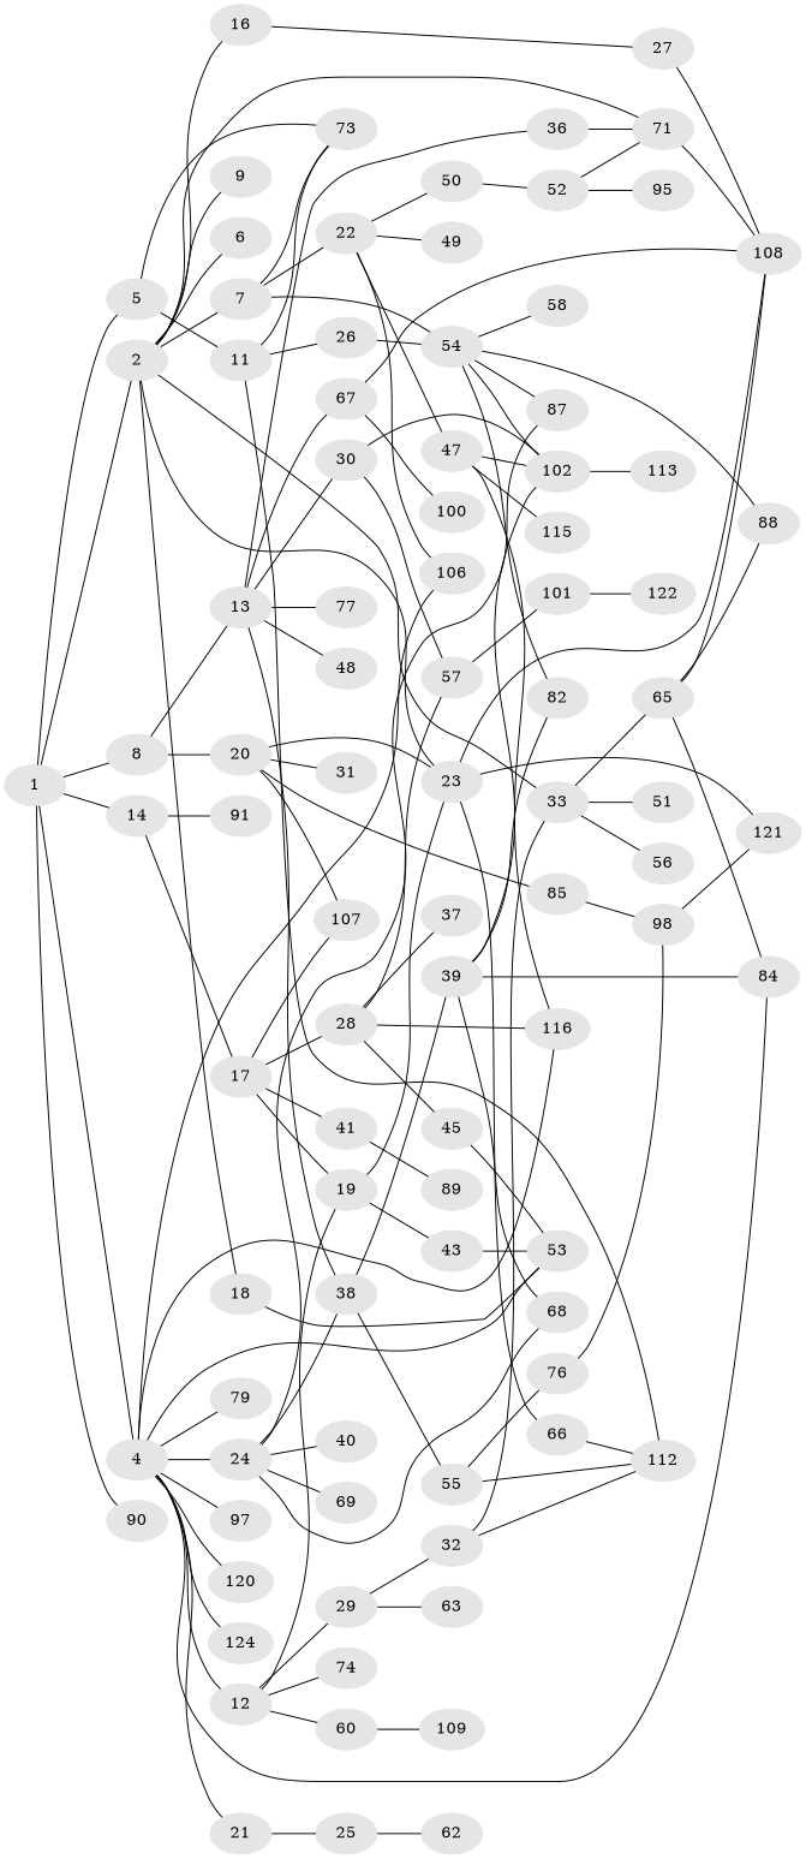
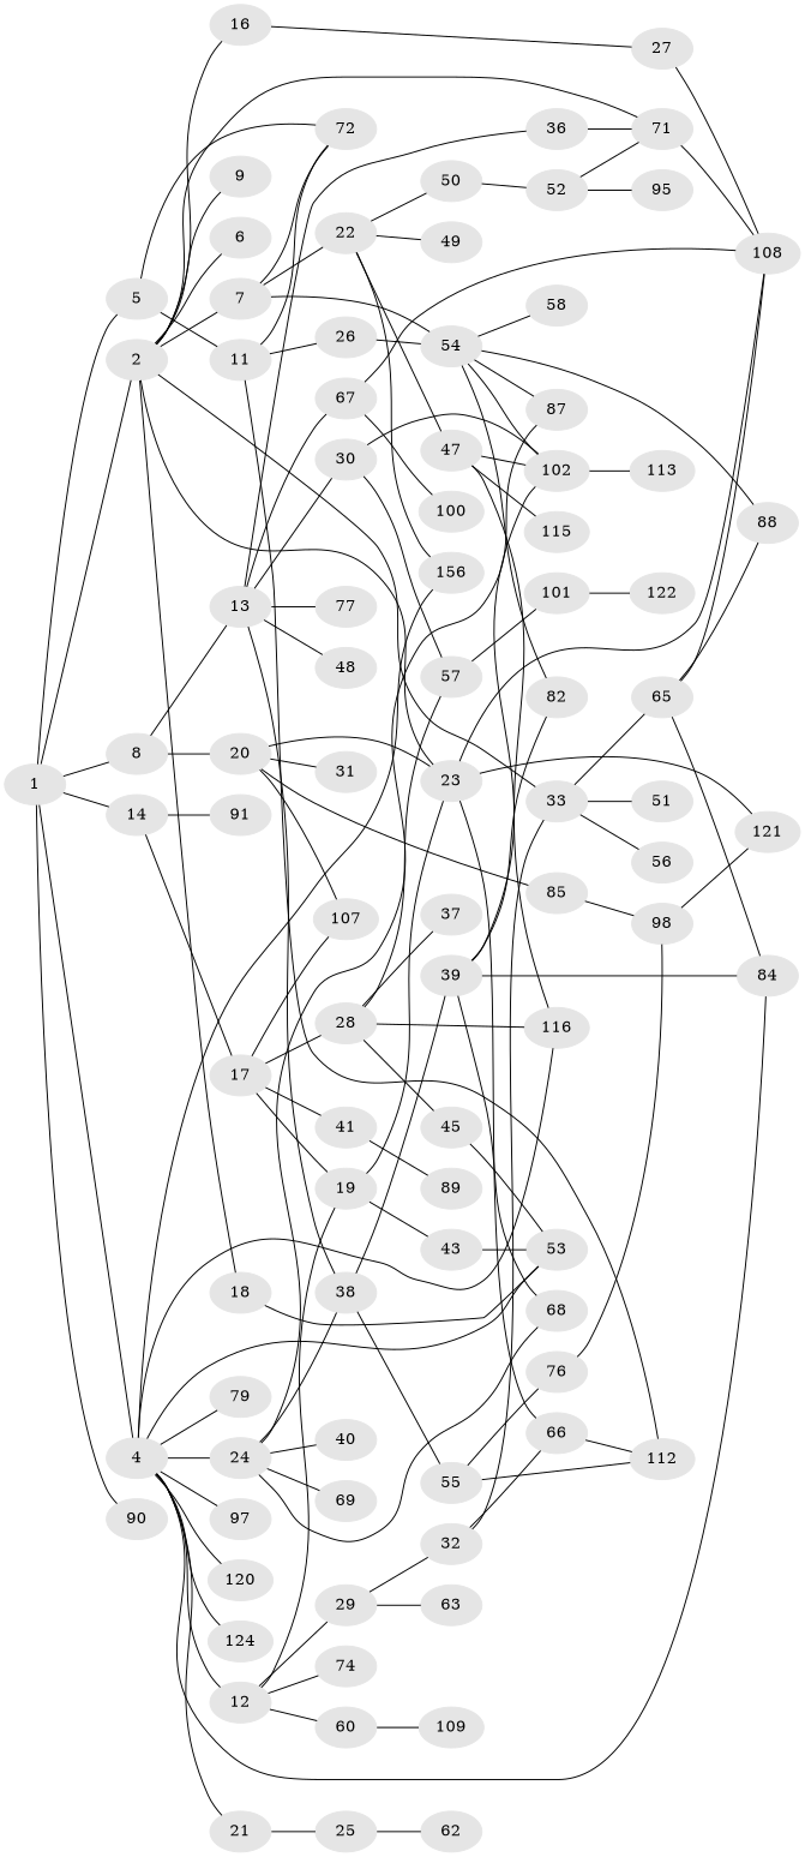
  graph {
    rankdir=LR
    node [color=gray90 style=filled]
    1 [super="+3"]
    2 [super="+15"]
    4 [super="+10"]
    5
    8
    14 [super="+44"]
    90
    6
    7
    9
    16 [super="+75"]
    18
    23 [super="+78"]
    33 [super="+59"]
    71
    12
    21
    24 [super="+81"]
    53 [super="+93"]
    79
    84 [super="+103"]
    97 [super="+126"]
-   106
+   106 [label=156]
    116
    120
    124
    11 [super="+118"]
-   72 [super="+99" label=73]
+   72 [super="+99"]
    13 [super="+35"]
    20 [super="+47"]
    17 [super="+83"]
    91
    54 [super="+111"]
    22 [super="+34"]
    27
    66
    108 [super="+117"]
    121
    51 [super="+64"]
    56
    65 [super="+127"]
    87
    102 [super="+125"]
    82
    58
    88
    19 [super="+80"]
    29
    60 [super="+110"]
    74 [super="+86"]
    25 [super="+73"]
    38
    40
    68
    69
    26
    112 [super="+119"]
    n58 [label=47]
    49
    50
    30 [super="+105"]
    36 [super="+96"]
    48
    67
    77
    107
    31
    85
    43 [super="+61"]
    32
    63
    109
    57 [super="+92"]
    39 [super="+94"]
    55 [super="+70"]
    100
    28 [super="+123"]
    41 [super="+46"]
    37
    45
    89
    98 [super="+104"]
    62
    115
    52
    101
    113
    76
    95
    122
    1 -- 2
    1 -- 4
    1 -- 5
    1 -- 8
    1 -- 14
    1 -- 90
    2 -- 6
    2 -- 7
    2 -- 9
    2 -- 16
    2 -- 18
    2 -- 23
    2 -- 33
    2 -- 71
    4 -- 12
    4 -- 21
    4 -- 24
    4 -- 53
    4 -- 79
    4 -- 84
    4 -- 97
    4 -- 106
    4 -- 116
    4 -- 120
    4 -- 124
    5 -- 11
    5 -- 72
    8 -- 13
    8 -- 20
    14 -- 17
    14 -- 91
    7 -- 72
    7 -- 54
    7 -- 22
    16 -- 27
    18 -- 53
    23 -- 66
    23 -- 108
    23 -- 121
    33 -- 51
    33 -- 56
    33 -- 65
    71 -- 108
    12 -- 19
    12 -- 29
    12 -- 60
    12 -- 74
    21 -- 25
    24 -- 87
    24 -- 38
    24 -- 40
    24 -- 68
    24 -- 69
    11 -- 72
    11 -- 26
    11 -- 112
    13 -- 38
    13 -- 30
    13 -- 36
    13 -- 48
    13 -- 67
    13 -- 77
    20 -- 23
    20 -- 107
    20 -- 31
    20 -- 85
    17 -- 19
    17 -- 107
    17 -- 28
    17 -- 41 [weight=2]
    54 -- 87
    54 -- 102
    54 -- 82
    54 -- 58
    54 -- 88
    22 -- 106
    22 -- n58
    22 -- 49
    22 -- 50
    27 -- 108
    66 -- 112
    65 -- 84
    65 -- 108
    65 -- 88
    102 -- 113
    19 -- 23
    19 -- 43
    29 -- 32
    29 -- 63
    60 -- 109
    25 -- 62
    38 -- 39
    38 -- 55
    26 -- 54
    n58 -- 116
    n58 -- 102
    n58 -- 115
    50 -- 52
    30 -- 102
    30 -- 57
    36 -- 71
    67 -- 108
    67 -- 100
    85 -- 98
    43 -- 53
    32 -- 33
-   32 -- 112
+   32 -- 66
    57 -- 101
    39 -- 84
    39 -- 102
    39 -- 82
    39 -- 68
    55 -- 112
    55 -- 76
    28 -- 116
    28 -- 57
    28 -- 37
    28 -- 45
    41 -- 89
    45 -- 53
    98 -- 121
    52 -- 71
    52 -- 95
    101 -- 122
    76 -- 98
  }
